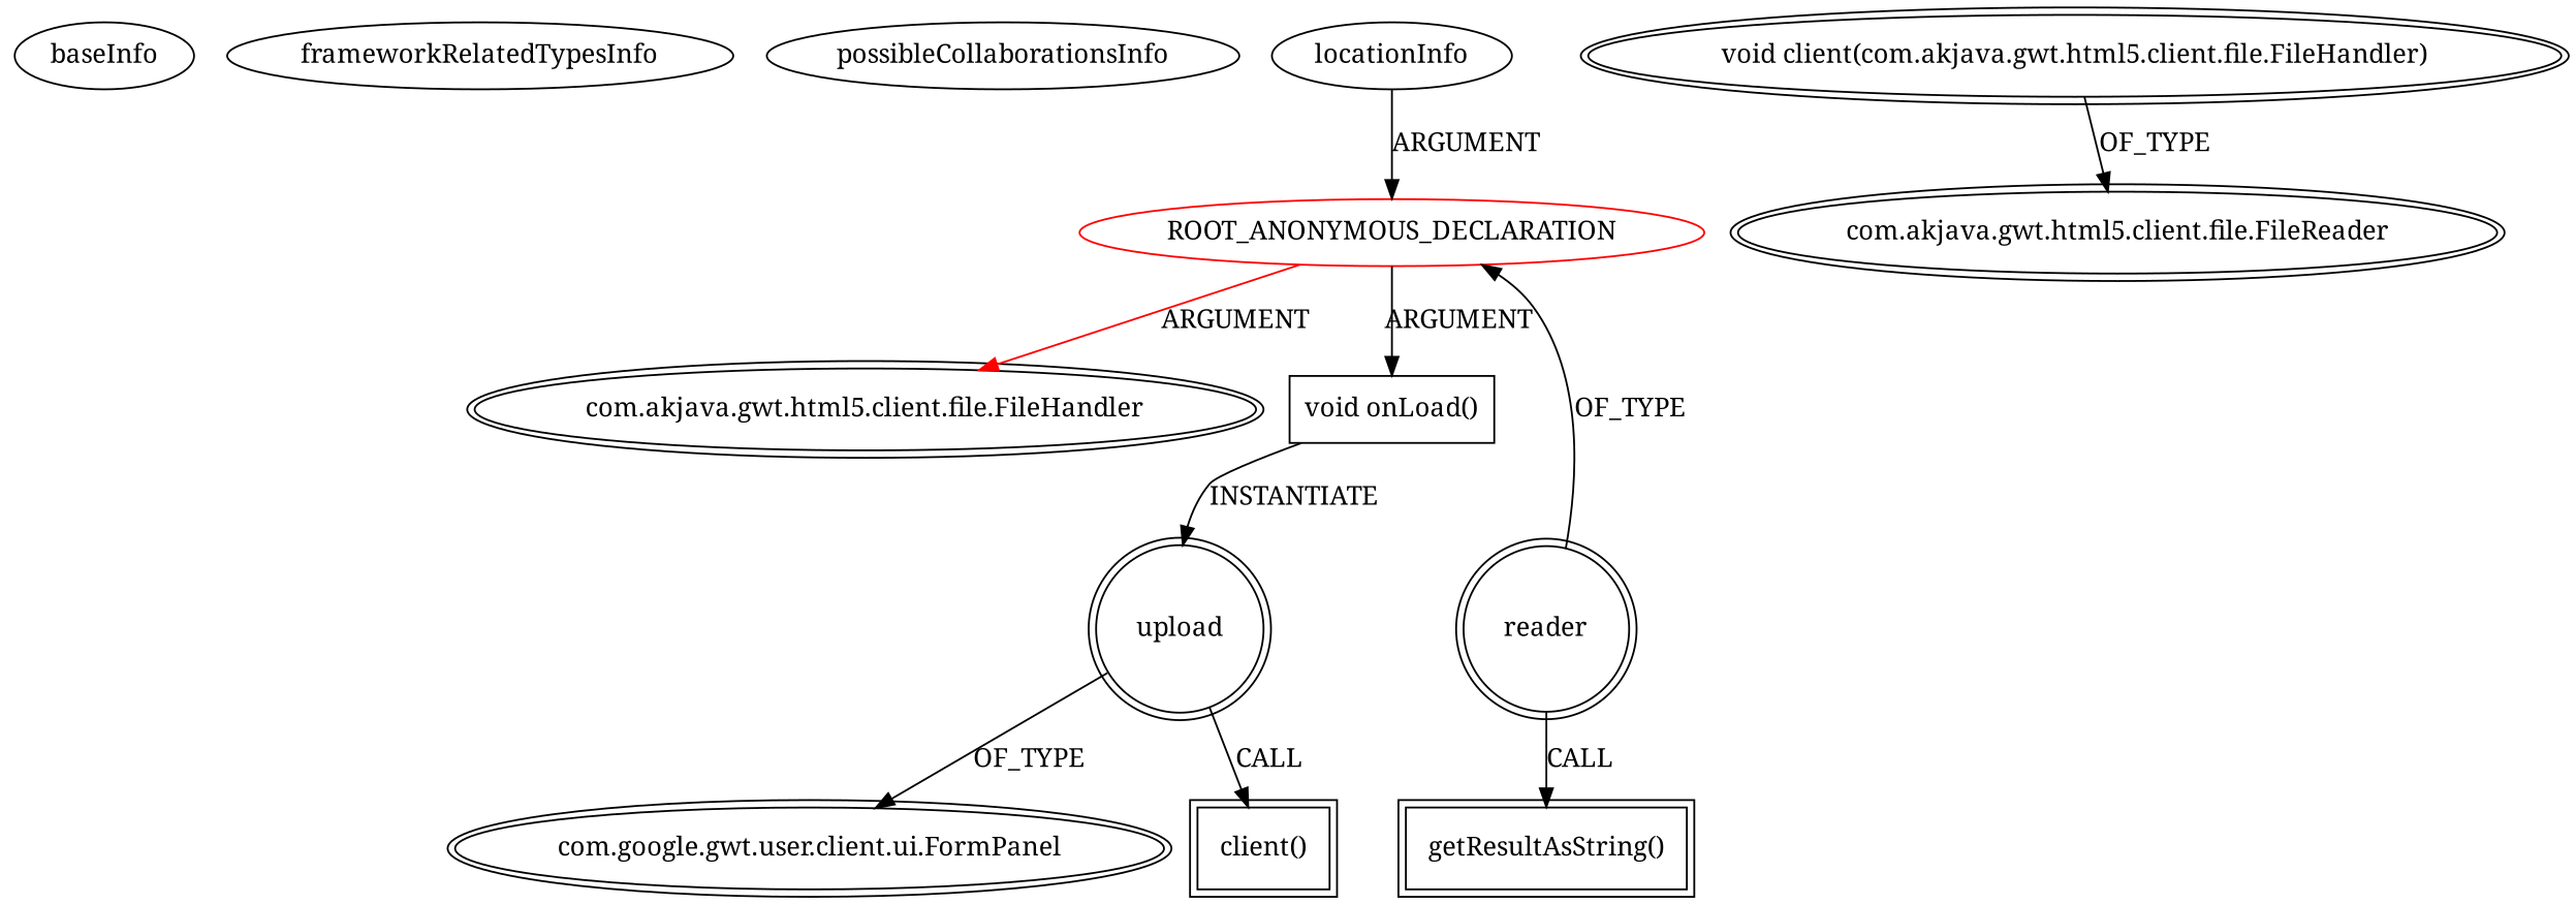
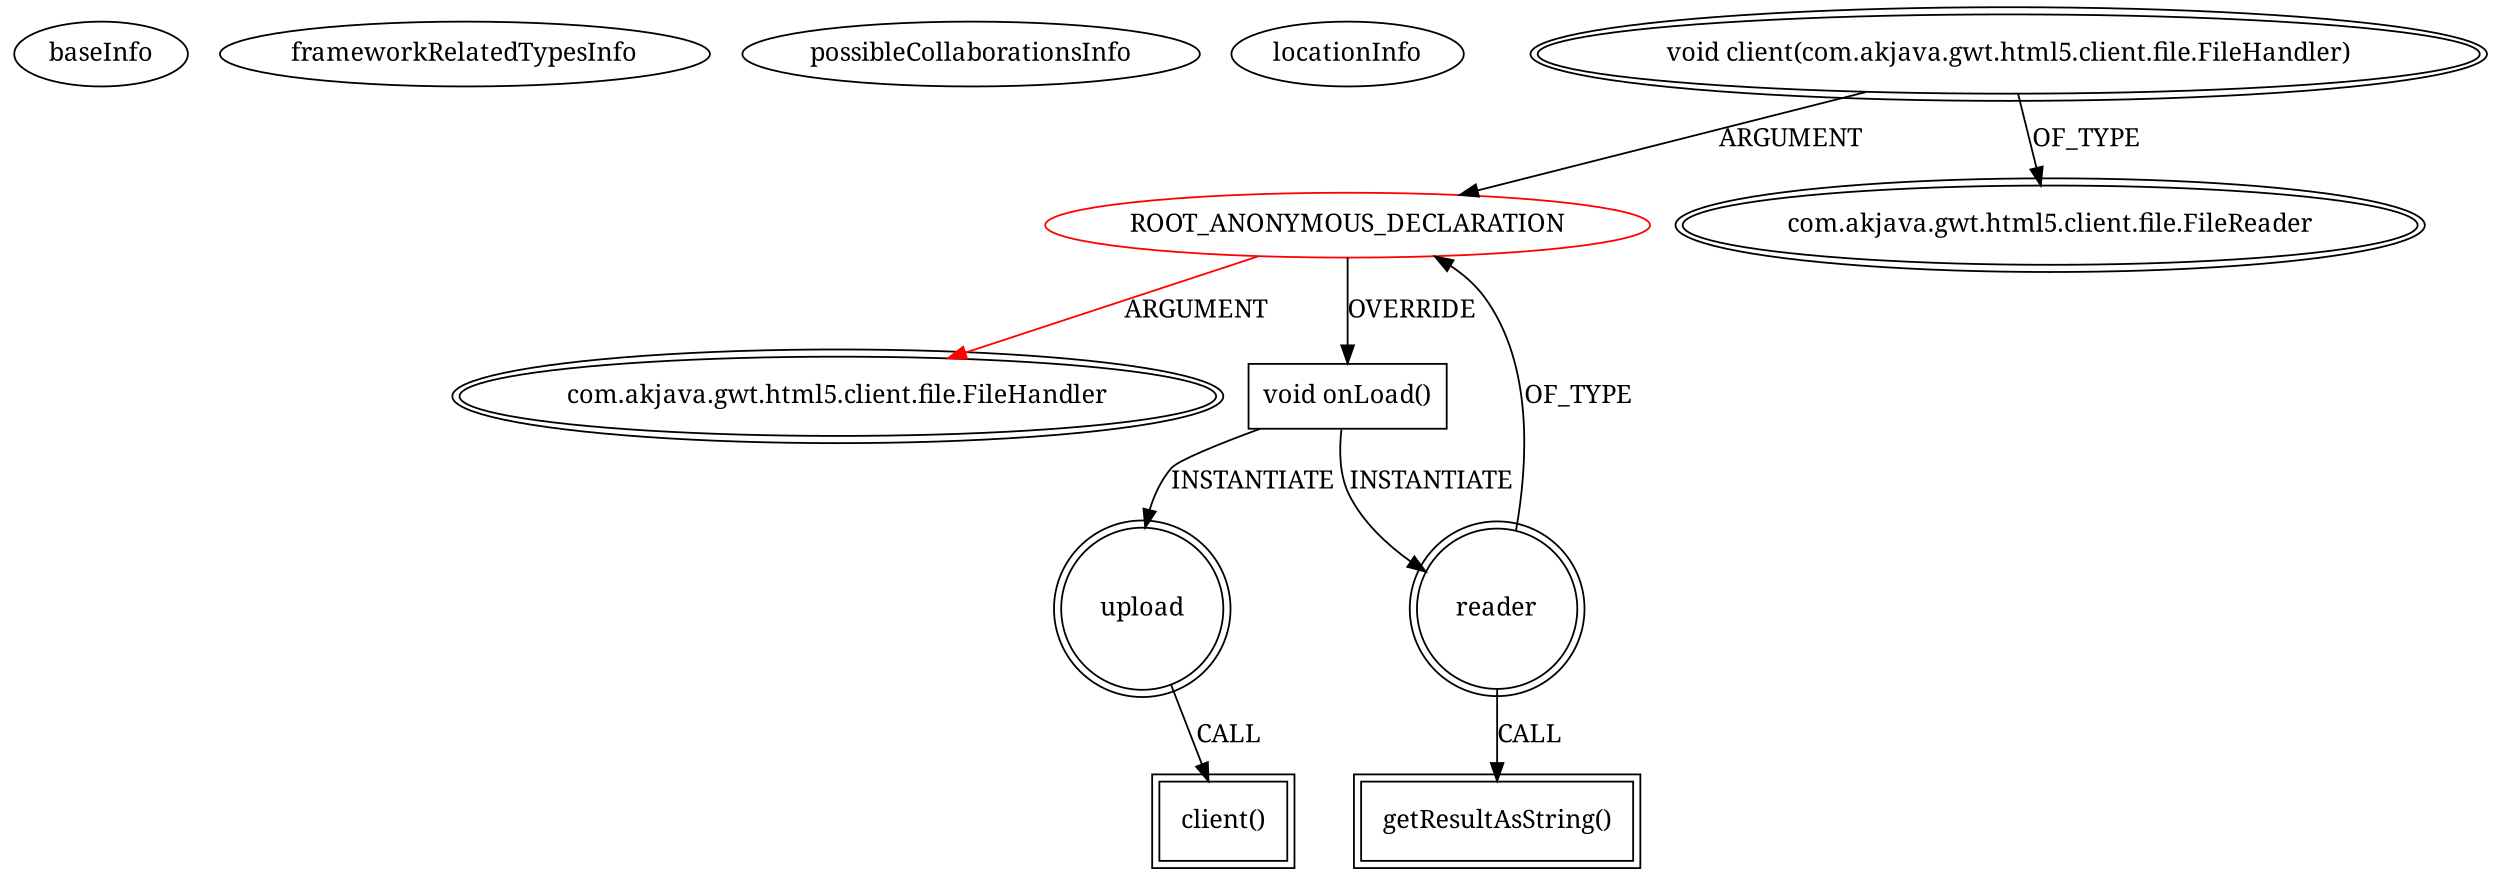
  digraph {
    fontname="Noto Serif"
    node [fontname="Noto Serif" isFrameworkType=true peripheries=2]
    edge [fontname="Noto Serif"]
    baseInfo [category=extension_graph graphId=583 isAnonymous=true possibleRelation=false isFrameworkType="" peripheries=""]
    frameworkRelatedTypesInfo [0="com.akjava.gwt.html5.client.file.FileHandler" isFrameworkType="" peripheries=""]
    possibleCollaborationsInfo [isFrameworkType="" peripheries=""]
    locationInfo [contextSignature="void onChange(com.google.gwt.event.dom.client.ChangeEvent)" filePath="/akjava-GWT-Hangouts/GWT-Hangouts-master/apps/sound-player/src/com/akjava/gwt/hangout/soundplayer/client/ExtraTest.java" graphId=583 projectName="akjava-GWT-Hangouts" isFrameworkType="" peripheries=""]
    n5 [color=red isFrameworkType=false label=ROOT_ANONYMOUS_DECLARATION vertexType=ROOT_ANONYMOUS_DECLARATION peripheries=""]
    n6 [label="com.akjava.gwt.html5.client.file.FileHandler" vertexType=FRAMEWORK_INTERFACE_TYPE]
    n7 [isFrameworkType=false label="void onLoad()" shape=box vertexType=OVERRIDING_METHOD_DECLARATION peripheries=""]
    n8 [label=reader shape=circle vertexType=VARIABLE_EXPRESION]
    n9 [label=upload shape=circle vertexType=VARIABLE_EXPRESION]
    n10 [label="void client(com.akjava.gwt.html5.client.file.FileHandler)" vertexType=OUTSIDE_CALL]
    n11 [label="com.akjava.gwt.html5.client.file.FileReader" vertexType=FRAMEWORK_CLASS_TYPE]
    n12 [label="getResultAsString()" shape=box vertexType=INSIDE_CALL]
-   n13 [label="com.google.gwt.user.client.ui.FormPanel" vertexType=FRAMEWORK_CLASS_TYPE]
    n14 [label="client()" shape=box vertexType=INSIDE_CALL]
    n5 -> n6 [color=red label=ARGUMENT]
-   n5 -> n7 [label=ARGUMENT]
+   n5 -> n7 [label=OVERRIDE]
+   n7 -> n8 [label=INSTANTIATE]
    n7 -> n9 [label=INSTANTIATE]
    n8 -> n5 [label=OF_TYPE]
    n8 -> n12 [label=CALL]
-   n9 -> n13 [label=OF_TYPE]
    n9 -> n14 [label=CALL]
-   locationInfo -> n5 [label=ARGUMENT]
+   n10 -> n5 [label=ARGUMENT]
    n10 -> n11 [label=OF_TYPE]
  }
